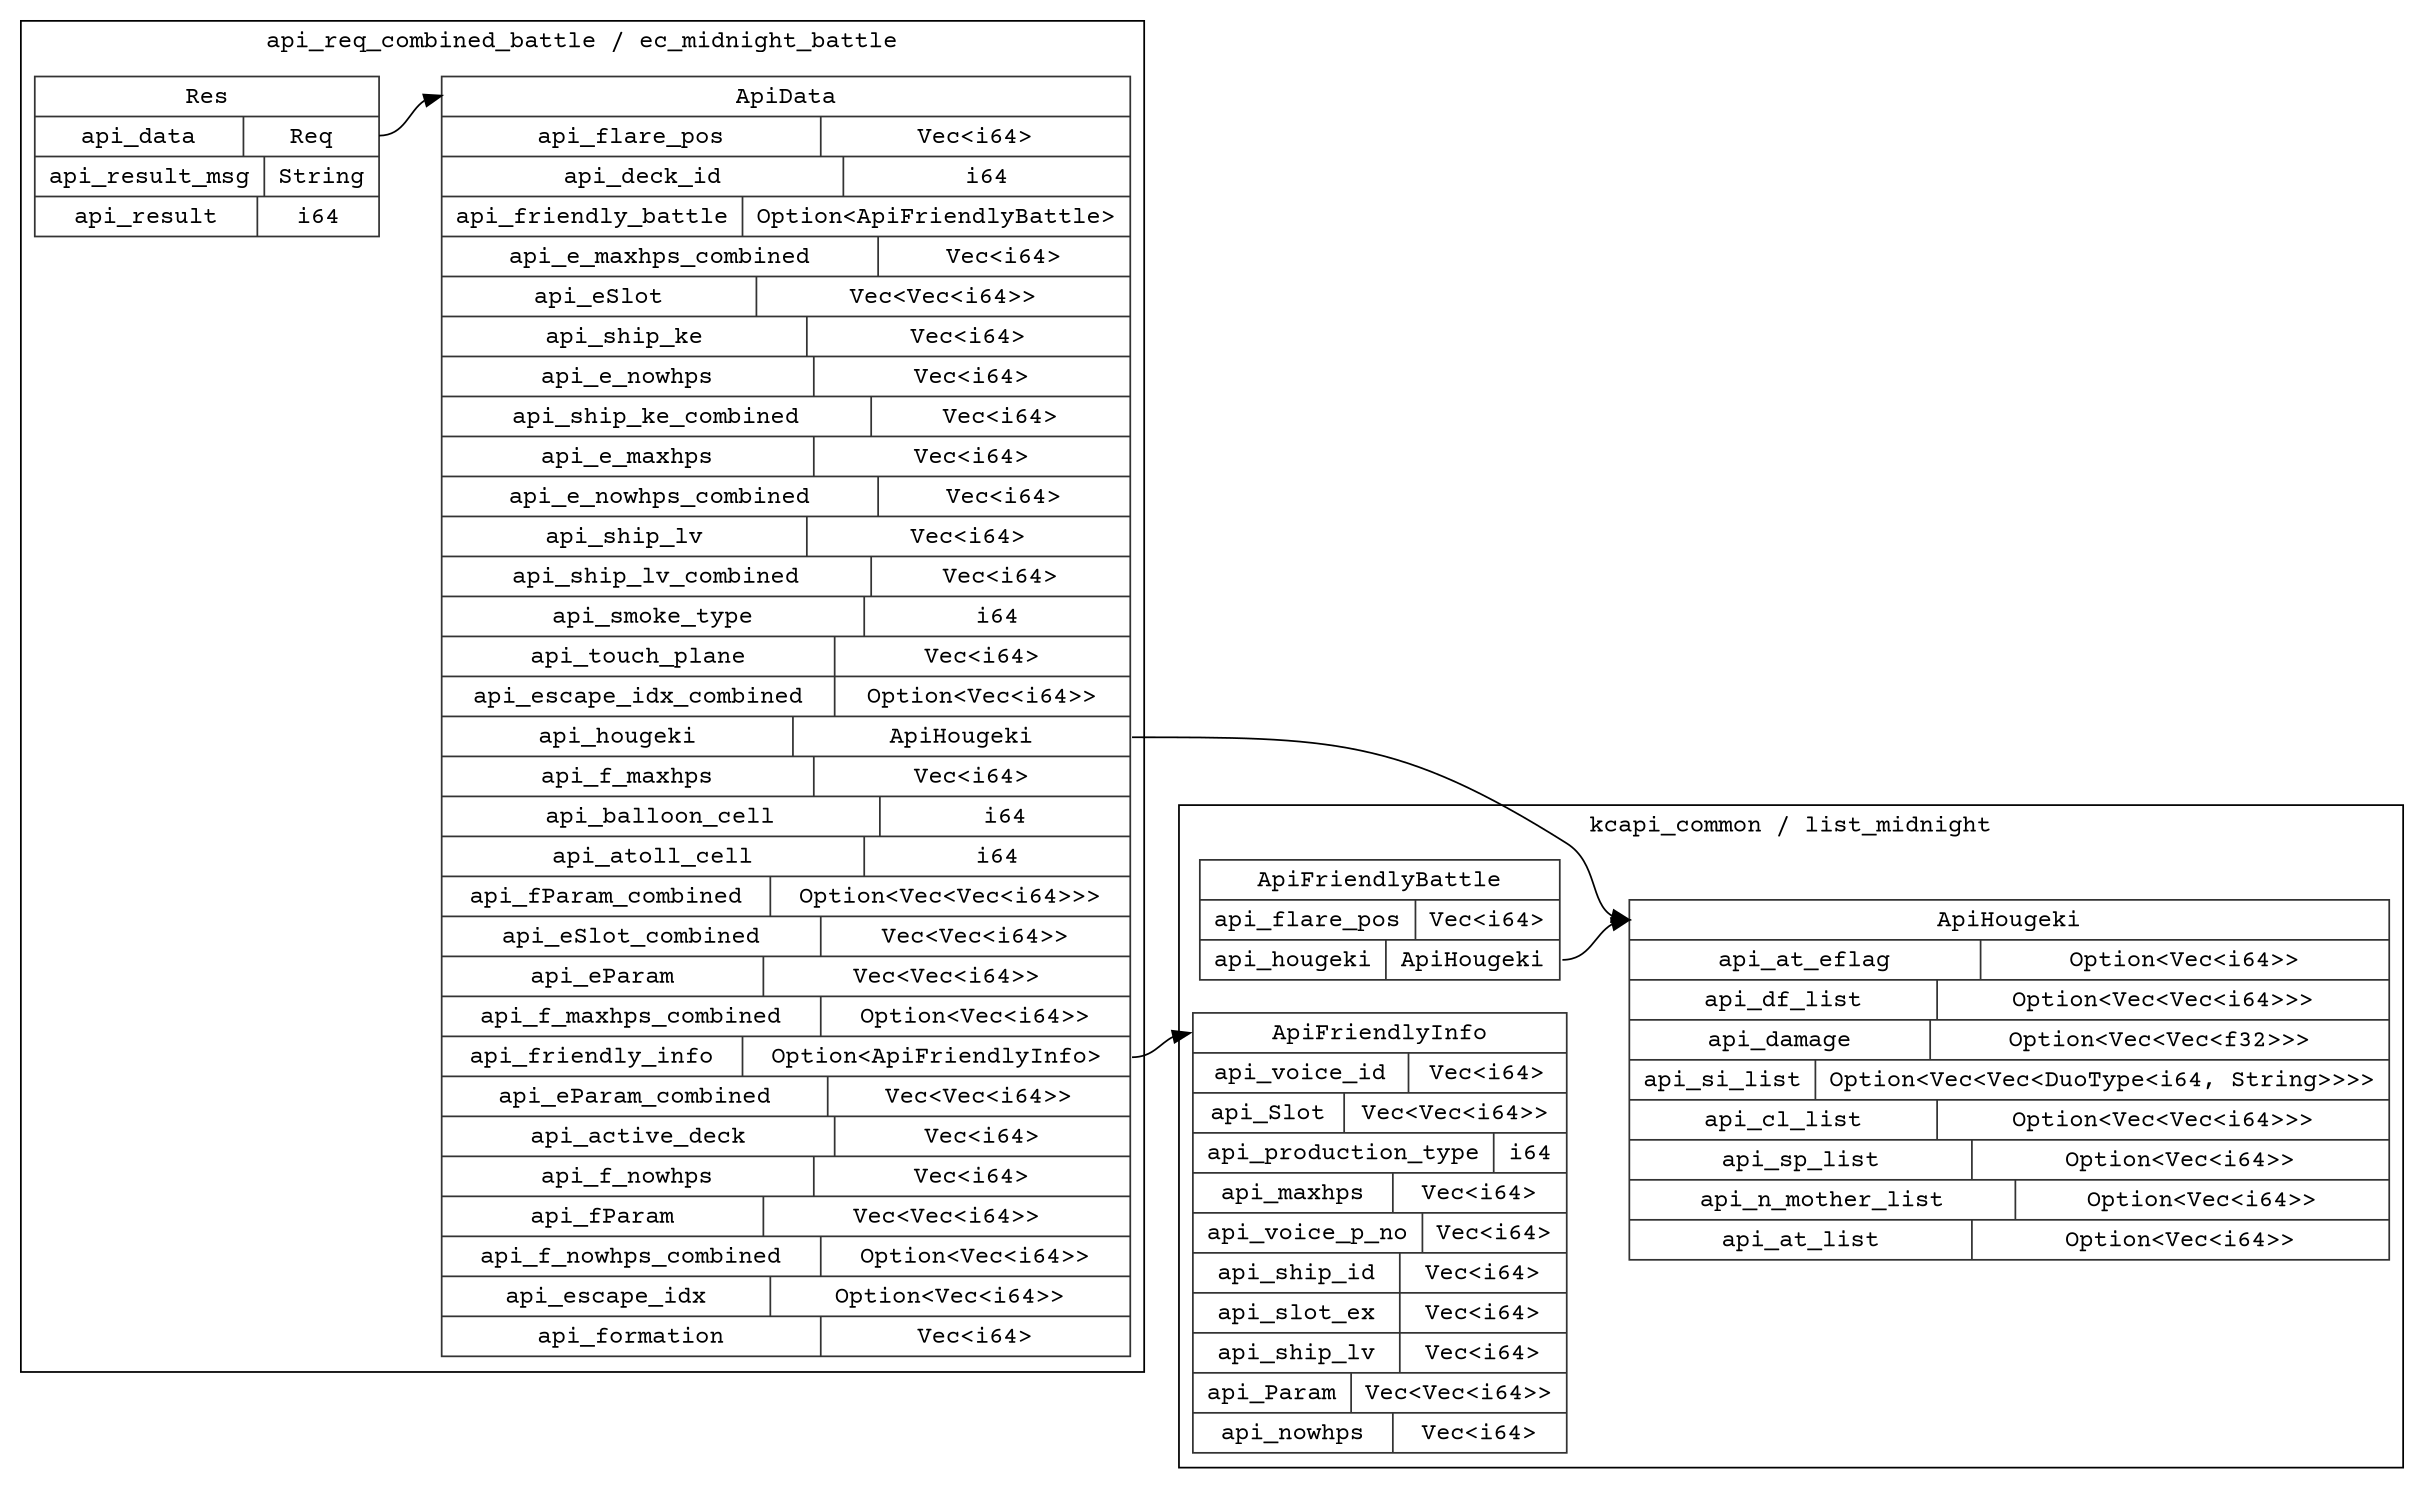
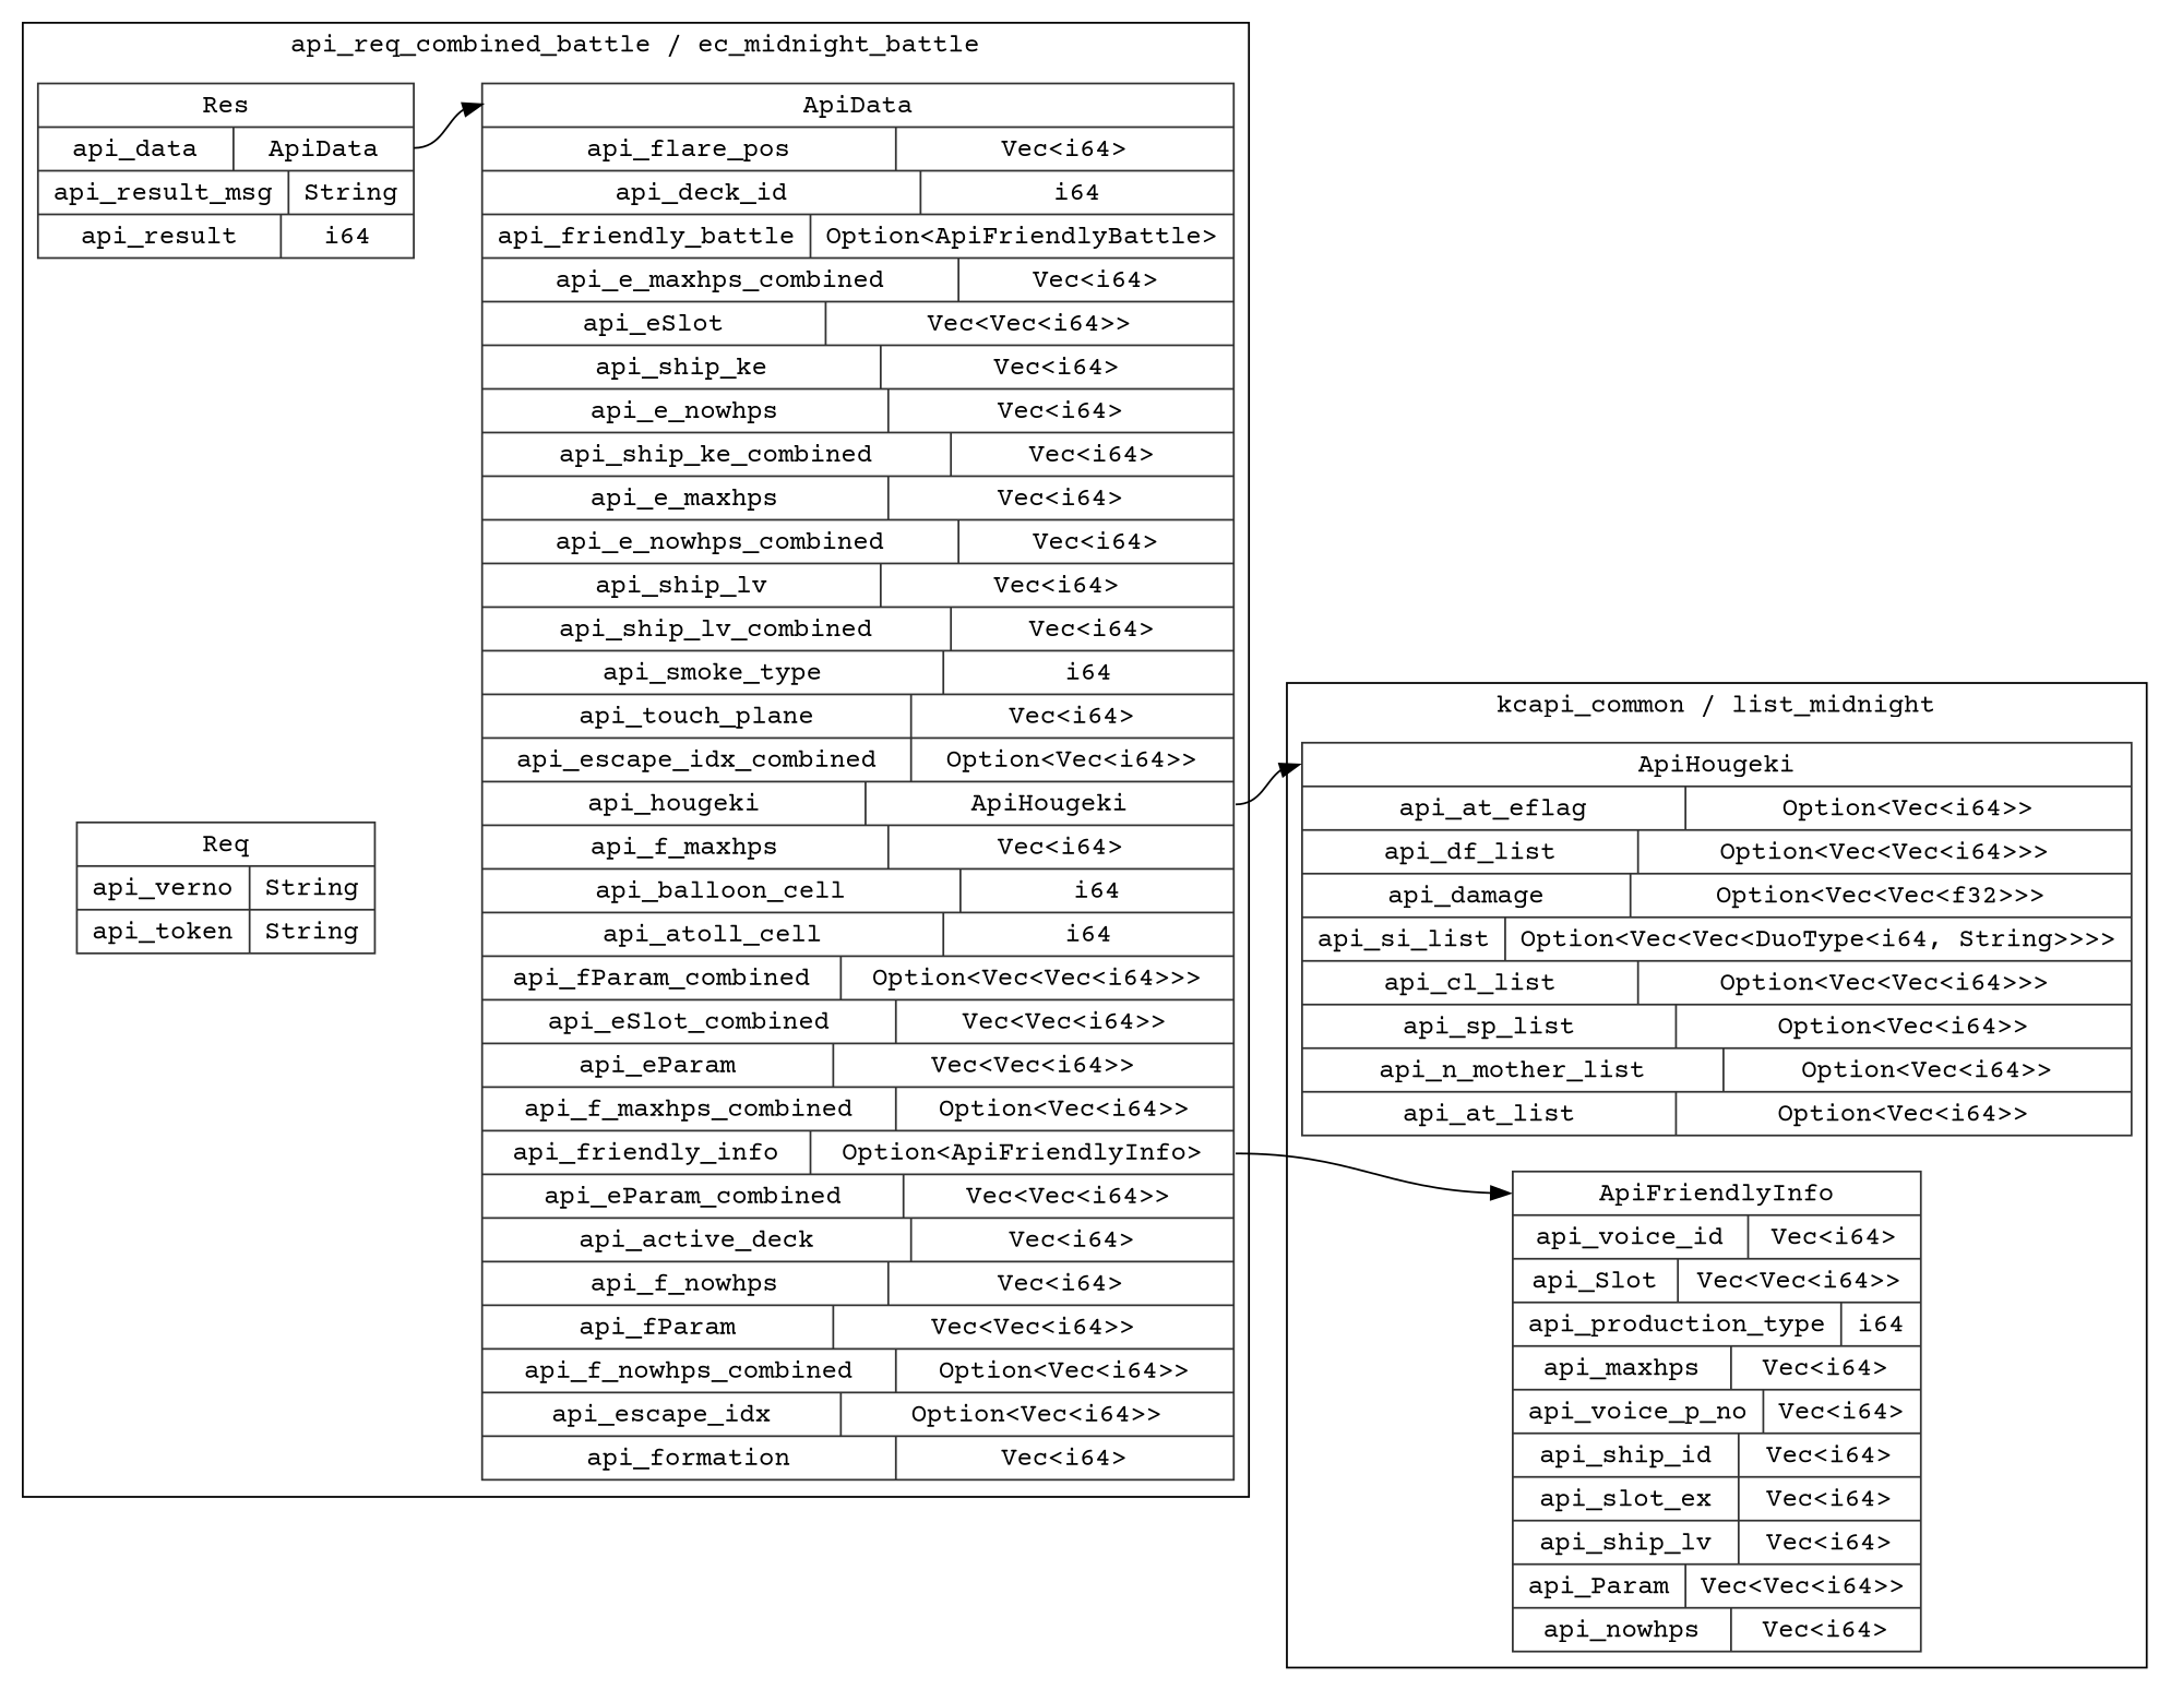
  digraph {
    fontname="Courier Prime"
    rankdir=LR
    node [color=gray20 fontname="Courier Prime" shape=record style=solid]
    edge [fontname="Courier Prime" headport="ApiHougeki:w" tailport="api_hougeki:e"]
-   n1 [label="<Res> Res  | { api_data | <api_data> Req } | { api_result_msg | <api_result_msg> String } | { api_result | <api_result> i64 }"]
+   n1 [label="<Res> Res  | { api_data | <api_data> ApiData } | { api_result_msg | <api_result_msg> String } | { api_result | <api_result> i64 }"]
    n2 [label="<ApiData> ApiData  | { api_flare_pos | <api_flare_pos> Vec\<i64\> } | { api_deck_id | <api_deck_id> i64 } | { api_friendly_battle | <api_friendly_battle> Option\<ApiFriendlyBattle\> } | { api_e_maxhps_combined | <api_e_maxhps_combined> Vec\<i64\> } | { api_eSlot | <api_eSlot> Vec\<Vec\<i64\>\> } | { api_ship_ke | <api_ship_ke> Vec\<i64\> } | { api_e_nowhps | <api_e_nowhps> Vec\<i64\> } | { api_ship_ke_combined | <api_ship_ke_combined> Vec\<i64\> } | { api_e_maxhps | <api_e_maxhps> Vec\<i64\> } | { api_e_nowhps_combined | <api_e_nowhps_combined> Vec\<i64\> } | { api_ship_lv | <api_ship_lv> Vec\<i64\> } | { api_ship_lv_combined | <api_ship_lv_combined> Vec\<i64\> } | { api_smoke_type | <api_smoke_type> i64 } | { api_touch_plane | <api_touch_plane> Vec\<i64\> } | { api_escape_idx_combined | <api_escape_idx_combined> Option\<Vec\<i64\>\> } | { api_hougeki | <api_hougeki> ApiHougeki } | { api_f_maxhps | <api_f_maxhps> Vec\<i64\> } | { api_balloon_cell | <api_balloon_cell> i64 } | { api_atoll_cell | <api_atoll_cell> i64 } | { api_fParam_combined | <api_fParam_combined> Option\<Vec\<Vec\<i64\>\>\> } | { api_eSlot_combined | <api_eSlot_combined> Vec\<Vec\<i64\>\> } | { api_eParam | <api_eParam> Vec\<Vec\<i64\>\> } | { api_f_maxhps_combined | <api_f_maxhps_combined> Option\<Vec\<i64\>\> } | { api_friendly_info | <api_friendly_info> Option\<ApiFriendlyInfo\> } | { api_eParam_combined | <api_eParam_combined> Vec\<Vec\<i64\>\> } | { api_active_deck | <api_active_deck> Vec\<i64\> } | { api_f_nowhps | <api_f_nowhps> Vec\<i64\> } | { api_fParam | <api_fParam> Vec\<Vec\<i64\>\> } | { api_f_nowhps_combined | <api_f_nowhps_combined> Option\<Vec\<i64\>\> } | { api_escape_idx | <api_escape_idx> Option\<Vec\<i64\>\> } | { api_formation | <api_formation> Vec\<i64\> }"]
-   n4 [label="<ApiFriendlyBattle> ApiFriendlyBattle  | { api_flare_pos | <api_flare_pos> Vec\<i64\> } | { api_hougeki | <api_hougeki> ApiHougeki }"]
+   n3 [label="<Req> Req  | { api_verno | <api_verno> String } | { api_token | <api_token> String }"]
    n5 [label="<ApiHougeki> ApiHougeki  | { api_at_eflag | <api_at_eflag> Option\<Vec\<i64\>\> } | { api_df_list | <api_df_list> Option\<Vec\<Vec\<i64\>\>\> } | { api_damage | <api_damage> Option\<Vec\<Vec\<f32\>\>\> } | { api_si_list | <api_si_list> Option\<Vec\<Vec\<DuoType\<i64, String\>\>\>\> } | { api_cl_list | <api_cl_list> Option\<Vec\<Vec\<i64\>\>\> } | { api_sp_list | <api_sp_list> Option\<Vec\<i64\>\> } | { api_n_mother_list | <api_n_mother_list> Option\<Vec\<i64\>\> } | { api_at_list | <api_at_list> Option\<Vec\<i64\>\> }"]
    n6 [label="<ApiFriendlyInfo> ApiFriendlyInfo  | { api_voice_id | <api_voice_id> Vec\<i64\> } | { api_Slot | <api_Slot> Vec\<Vec\<i64\>\> } | { api_production_type | <api_production_type> i64 } | { api_maxhps | <api_maxhps> Vec\<i64\> } | { api_voice_p_no | <api_voice_p_no> Vec\<i64\> } | { api_ship_id | <api_ship_id> Vec\<i64\> } | { api_slot_ex | <api_slot_ex> Vec\<i64\> } | { api_ship_lv | <api_ship_lv> Vec\<i64\> } | { api_Param | <api_Param> Vec\<Vec\<i64\>\> } | { api_nowhps | <api_nowhps> Vec\<i64\> }"]
    subgraph cluster_1 {
      label="api_req_combined_battle / ec_midnight_battle"
      n1
      n2
+     n3
    }
    subgraph cluster_2 {
      label="kcapi_common / list_midnight"
-     n4
      n5
      n6
    }
    n1 -> n2 [headport="ApiData:w" tailport="api_data:e"]
    n2 -> n5
    n2 -> n6 [headport="ApiFriendlyInfo:w" tailport="api_friendly_info:e"]
-   n4 -> n5
  }
